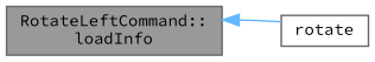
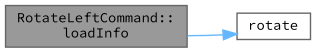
  digraph {
    rankdir=LR
    fontname="Source Code Pro"
    node [fontname="Source Code Pro" fontsize=10 shape=box style=filled]
    n1 [color=gray40 fillcolor=grey60 fontcolor=black height=0.2 label="RotateLeftCommand::\lloadInfo" width=0.4]
    n2 [color=grey40 fillcolor=white height=0.2 label=rotate width=0.4]
-   n2 -> n1 [color=steelblue1 fontname="Source Code Pro" fontsize=10 labelfontname=Helvetica labelfontsize=10 style=solid]
+   n1 -> n2 [color=steelblue1 fontname="Source Code Pro" fontsize=10 labelfontname=Helvetica labelfontsize=10 style=solid]
  }
